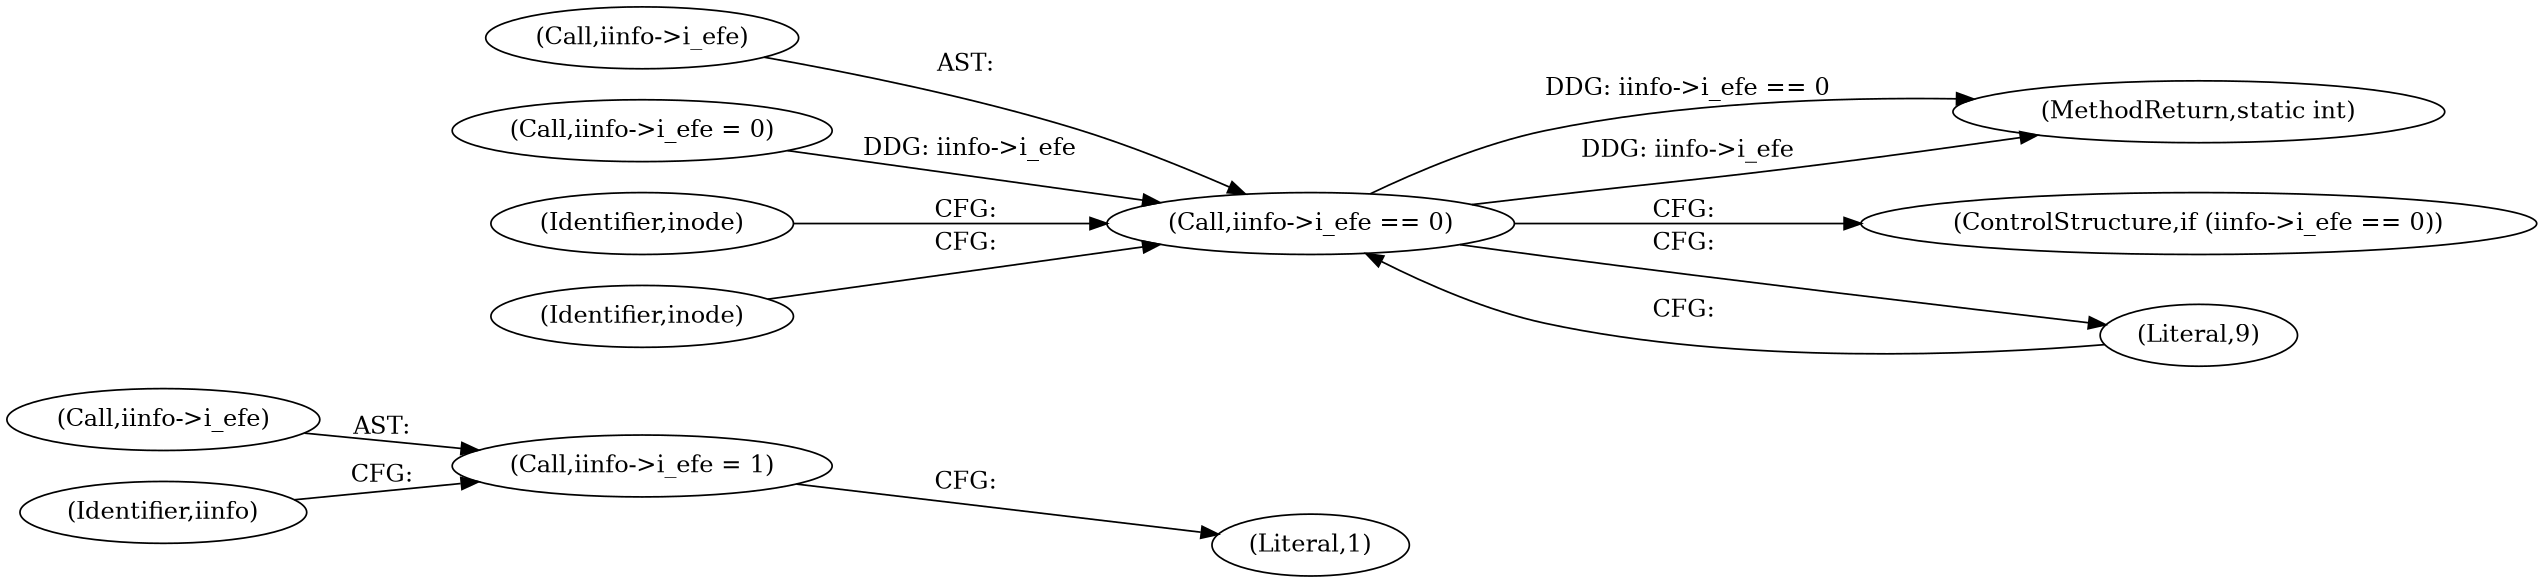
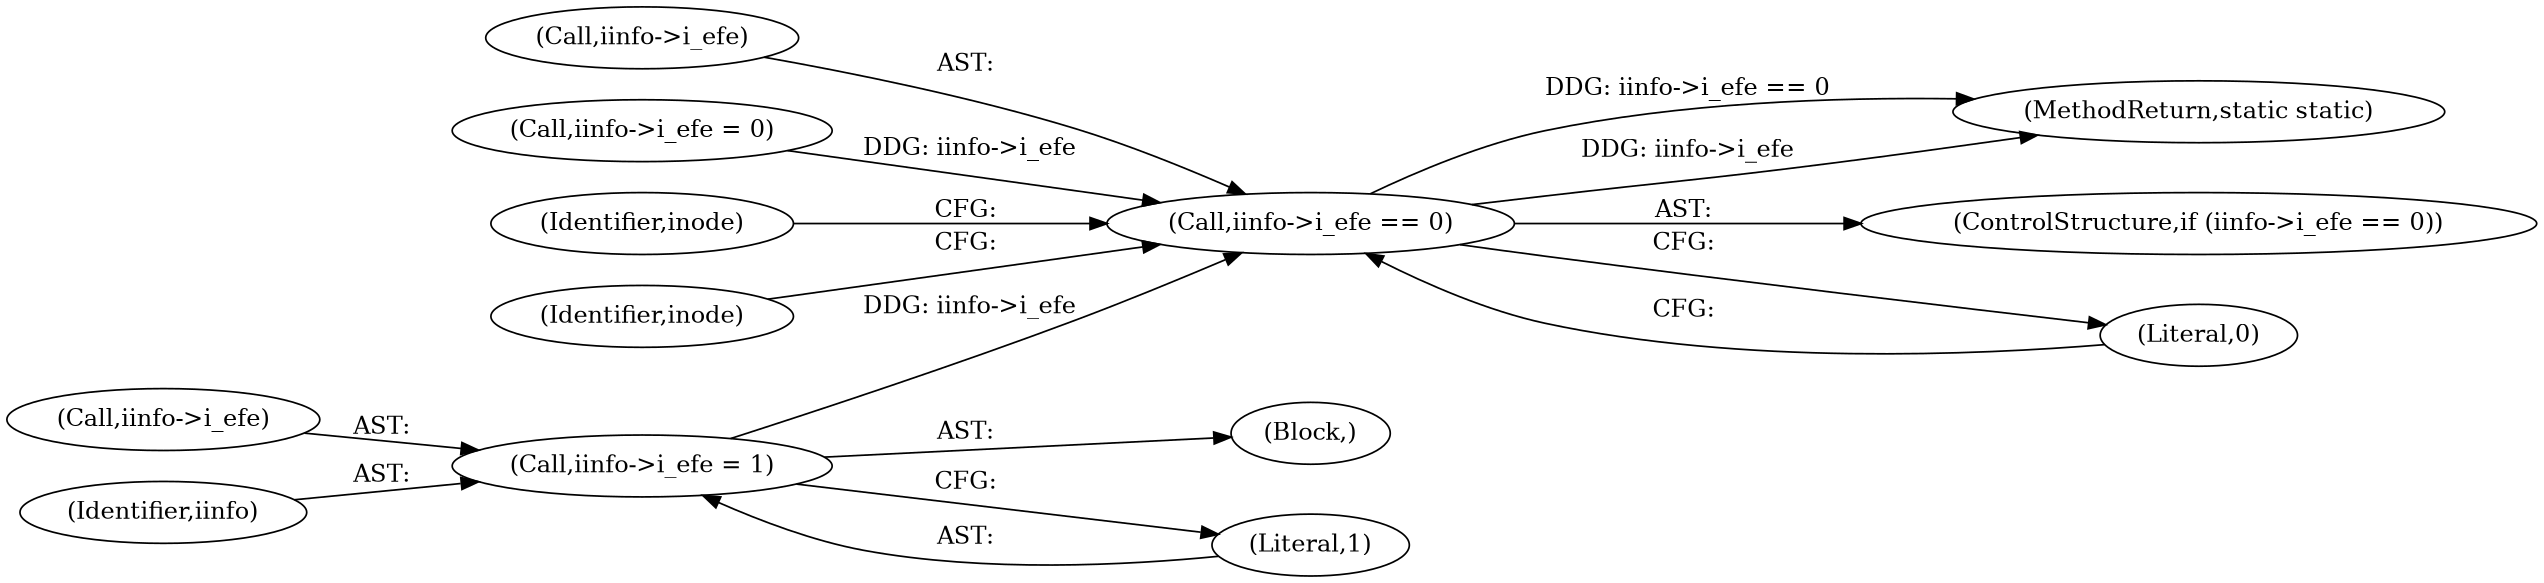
  digraph {
    rankdir=LR
    n1 [label="(Call,iinfo->i_efe = 1)"]
    n2 [label="(Call,iinfo->i_efe == 0)"]
+   n3 [label="(Block,)"]
    n4 [label="(Literal,1)"]
-   n5 [label="(MethodReturn,static int)"]
+   n5 [label="(MethodReturn,static static)"]
    n6 [label="(ControlStructure,if (iinfo->i_efe == 0))"]
-   n7 [label="(Literal,9)"]
+   n7 [label="(Literal,0)"]
    n8 [label="(Call,iinfo->i_efe)"]
    n9 [label="(Identifier,iinfo)"]
    n10 [label="(Call,iinfo->i_efe)"]
    n11 [label="(Call,iinfo->i_efe = 0)"]
    n12 [label="(Identifier,inode)"]
    n13 [label="(Identifier,inode)"]
+   n1 -> n2 [label="DDG: iinfo->i_efe"]
+   n1 -> n3 [label="AST: "]
    n1 -> n4 [label="CFG: "]
    n2 -> n5 [label="DDG: iinfo->i_efe == 0"]
    n2 -> n5 [label="DDG: iinfo->i_efe"]
-   n2 -> n6 [label="CFG: "]
+   n2 -> n6 [label="AST: "]
    n2 -> n7 [label="CFG: "]
+   n4 -> n1 [label="AST: "]
    n7 -> n2 [label="CFG: "]
    n8 -> n1 [label="AST: "]
-   n9 -> n1 [label="CFG: "]
+   n9 -> n1 [label="AST: "]
    n10 -> n2 [label="AST: "]
    n11 -> n2 [label="DDG: iinfo->i_efe"]
    n12 -> n2 [label="CFG: "]
    n13 -> n2 [label="CFG: "]
  }
